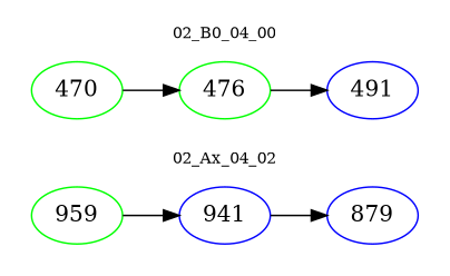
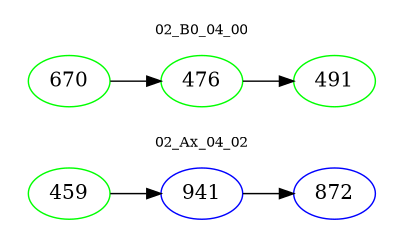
  digraph {
    rankdir=LR
    node [color=green]
    edge [color=black]
-   n1 [label=959]
+   n1 [label=459]
    n2 [color=blue label=941]
-   n3 [color=blue label=879]
-   n4 [label=470]
+   n3 [color=blue label=872]
+   n4 [label=670]
    n5 [label=476]
-   n6 [color=blue label=491]
+   n6 [label=491]
    subgraph cluster_1 {
      color=white
      fontsize=10
      label="02_Ax_04_02"
      n1
      n2
      n3
    }
    subgraph cluster_2 {
      color=white
      fontsize=10
      label="02_B0_04_00"
      n4
      n5
      n6
    }
    n1 -> n2
    n2 -> n3
    n4 -> n5
    n5 -> n6
  }
